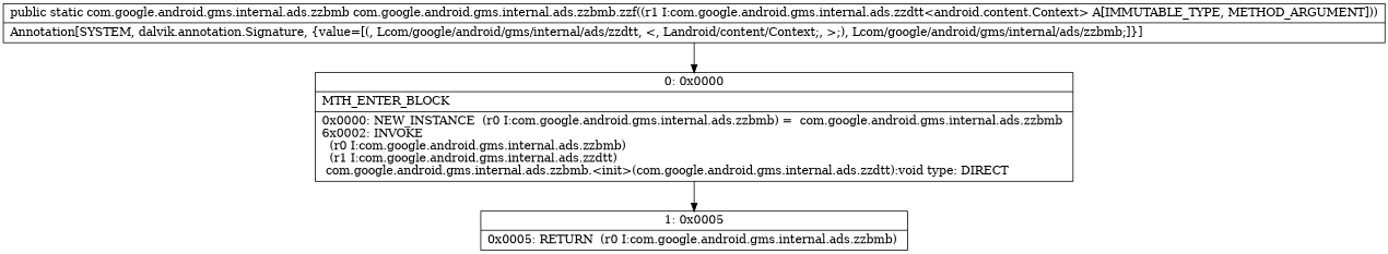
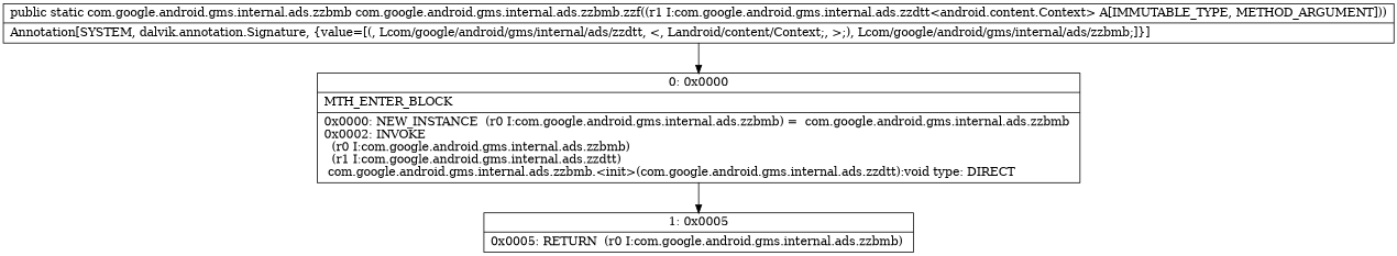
  digraph {
    node [shape=record]
-   n1 [label="{0\:\ 0x0000|MTH_ENTER_BLOCK\l|0x0000: NEW_INSTANCE  (r0 I:com.google.android.gms.internal.ads.zzbmb) =  com.google.android.gms.internal.ads.zzbmb \l6x0002: INVOKE  \l  (r0 I:com.google.android.gms.internal.ads.zzbmb)\l  (r1 I:com.google.android.gms.internal.ads.zzdtt)\l com.google.android.gms.internal.ads.zzbmb.\<init\>(com.google.android.gms.internal.ads.zzdtt):void type: DIRECT \l}"]
+   n1 [label="{0\:\ 0x0000|MTH_ENTER_BLOCK\l|0x0000: NEW_INSTANCE  (r0 I:com.google.android.gms.internal.ads.zzbmb) =  com.google.android.gms.internal.ads.zzbmb \l0x0002: INVOKE  \l  (r0 I:com.google.android.gms.internal.ads.zzbmb)\l  (r1 I:com.google.android.gms.internal.ads.zzdtt)\l com.google.android.gms.internal.ads.zzbmb.\<init\>(com.google.android.gms.internal.ads.zzdtt):void type: DIRECT \l}"]
    n2 [label="{1\:\ 0x0005|0x0005: RETURN  (r0 I:com.google.android.gms.internal.ads.zzbmb) \l}"]
    n3 [label="{public static com.google.android.gms.internal.ads.zzbmb com.google.android.gms.internal.ads.zzbmb.zzf((r1 I:com.google.android.gms.internal.ads.zzdtt\<android.content.Context\> A[IMMUTABLE_TYPE, METHOD_ARGUMENT]))  | Annotation[SYSTEM, dalvik.annotation.Signature, \{value=[(, Lcom\/google\/android\/gms\/internal\/ads\/zzdtt, \<, Landroid\/content\/Context;, \>;), Lcom\/google\/android\/gms\/internal\/ads\/zzbmb;]\}]\l}"]
    n1 -> n2
    n3 -> n1
  }
